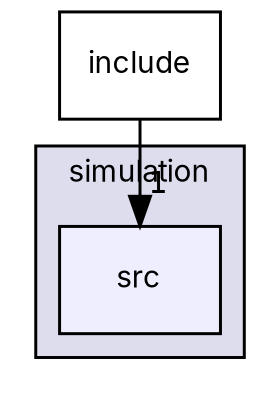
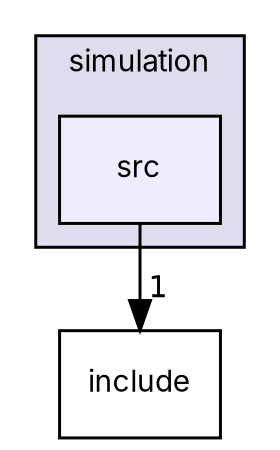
  digraph {
    compound=true
    fontname=Inter
    node [fontname=Inter fontsize=10 shape=box]
    n1 [fillcolor="#eeeeff" label=src pencolor=black style=filled]
    n2 [label=include]
    subgraph cluster_1 {
      bgcolor="#ddddee"
      fontsize=10
      label=simulation
      pencolor=black
      n1
    }
-   n2 -> n1 [headlabel=1 labeldistance=1.5 labelfontname=Helvetica labelfontsize=10 fontname=Inter]
+   n1 -> n2 [headlabel=1 labeldistance=1.5 labelfontname=Helvetica labelfontsize=10 fontname=Inter]
  }
